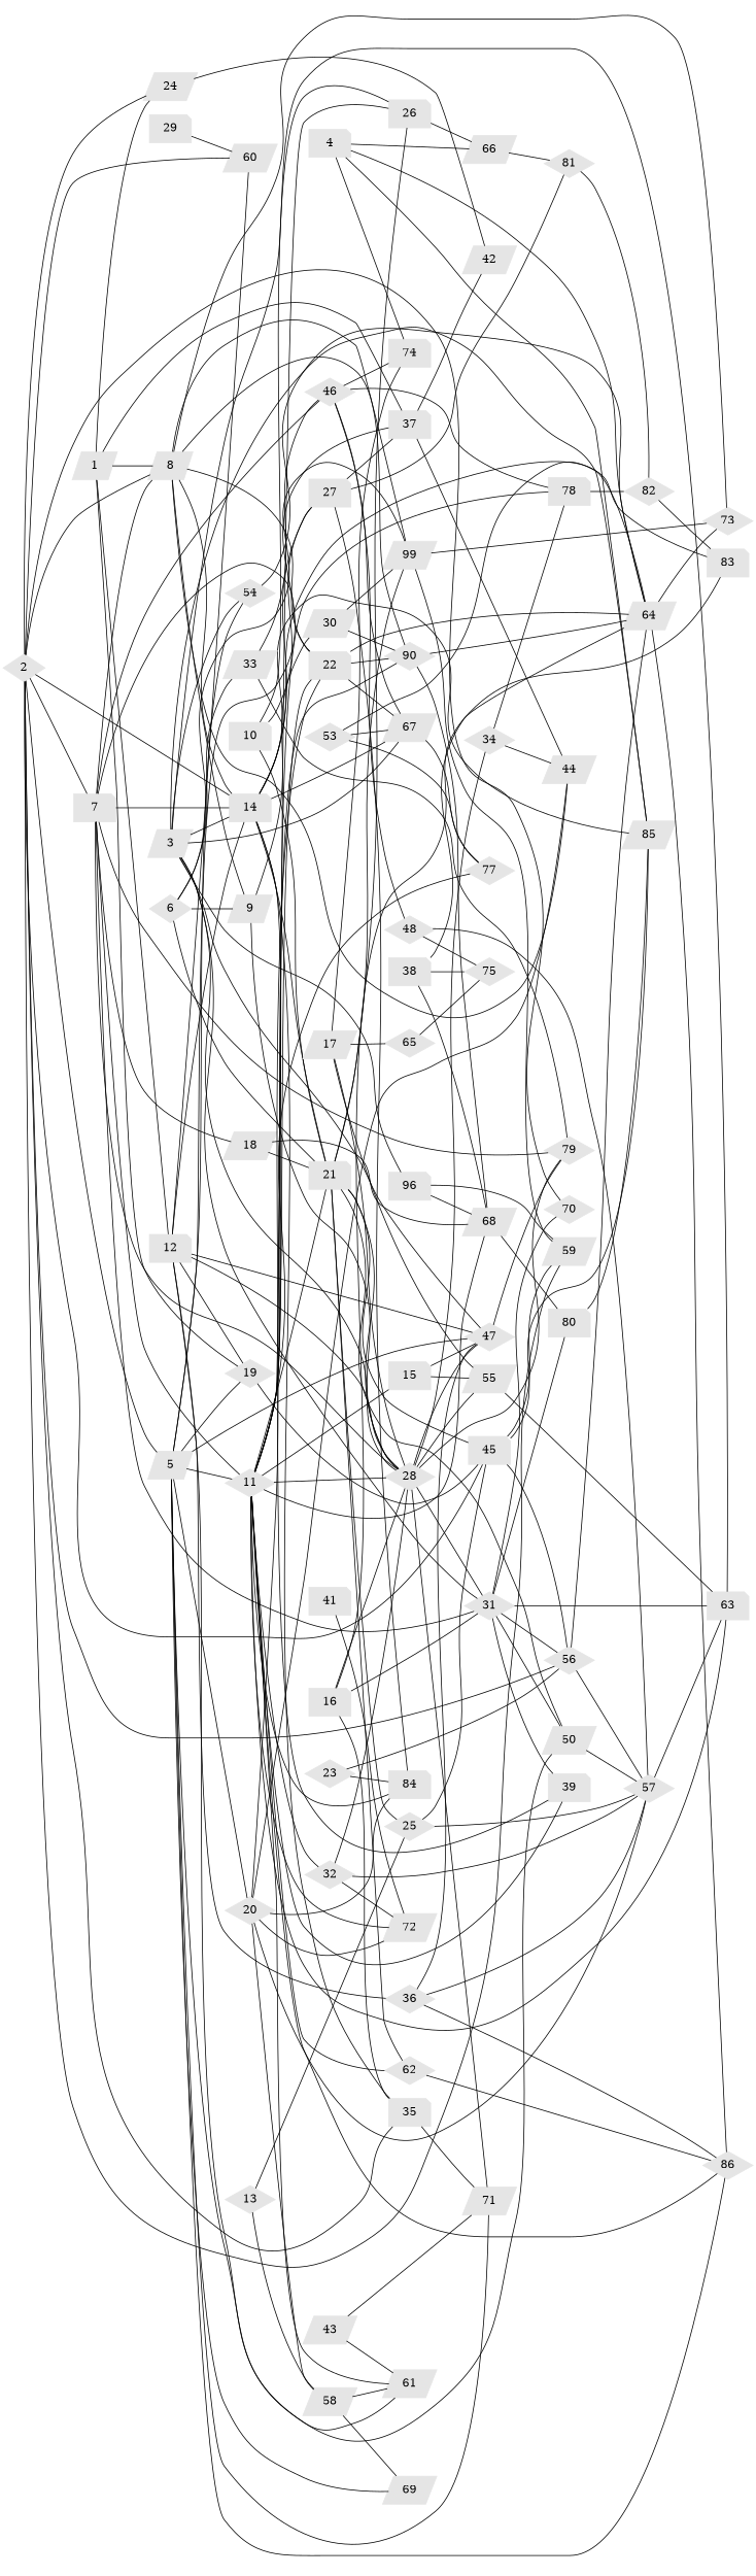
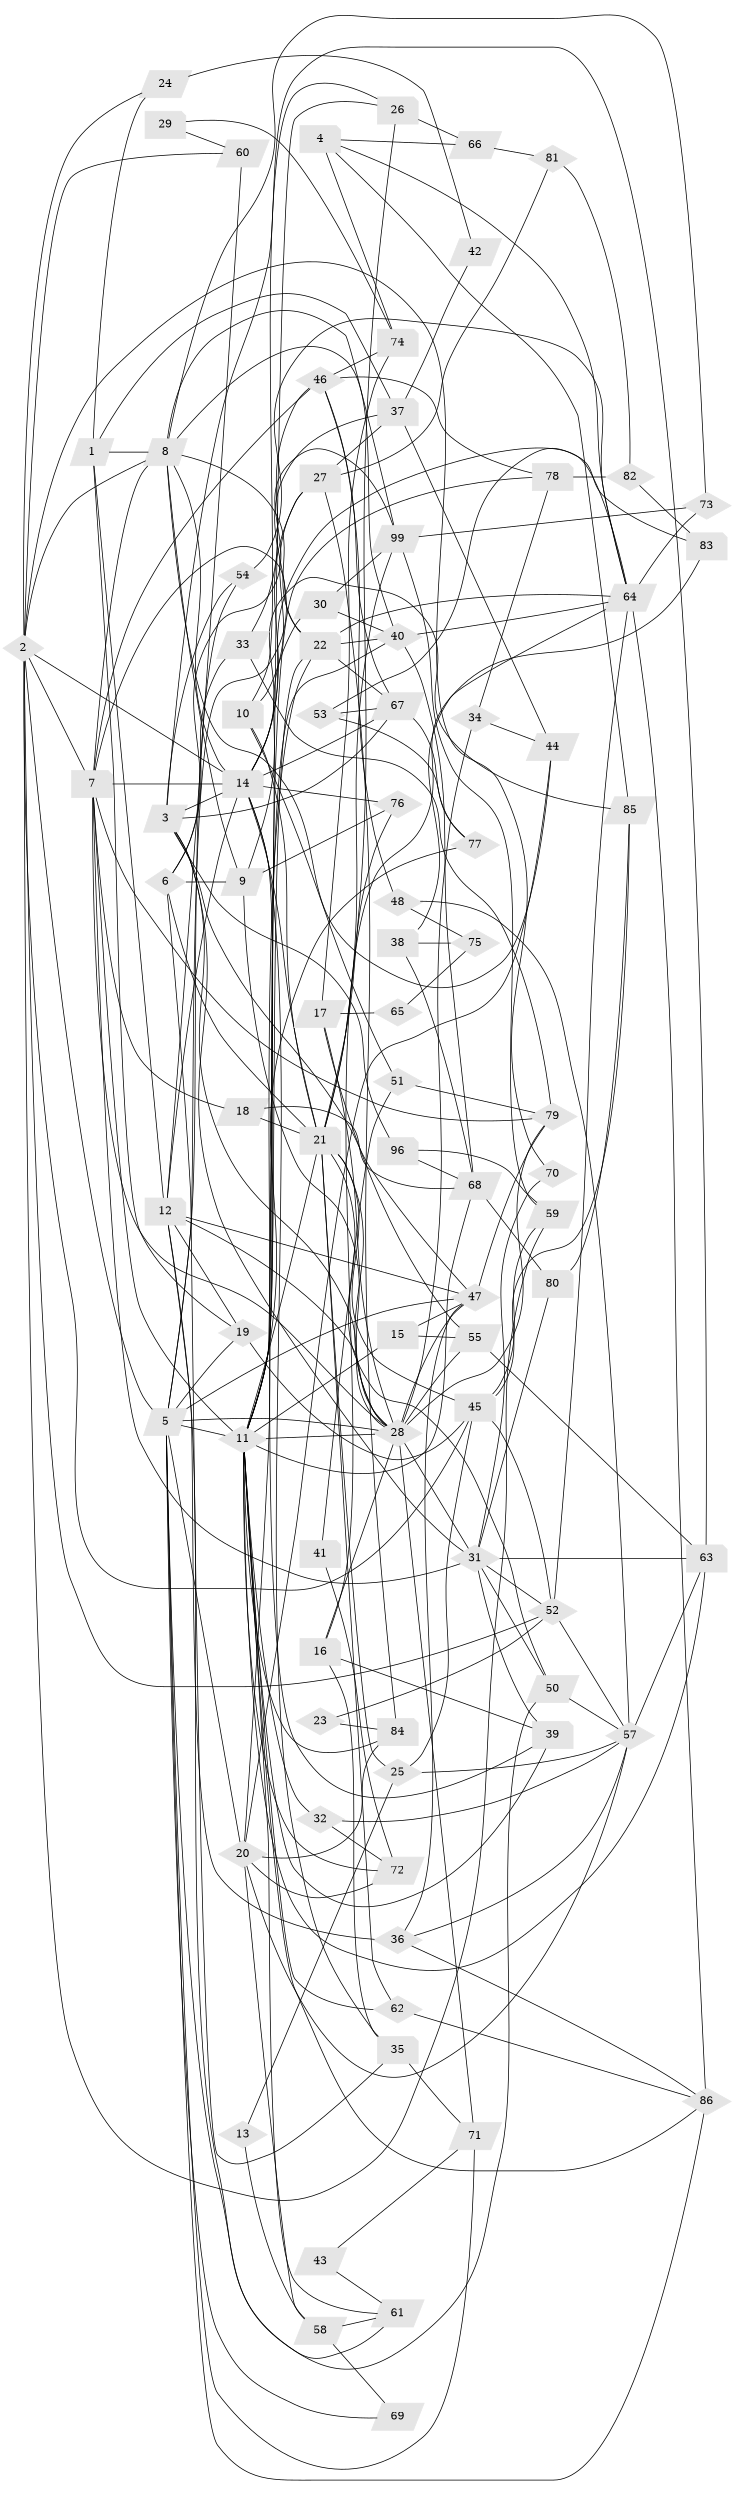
  graph {
    rankdir=LR
    node [color=gray90 shape=diamond style=filled]
    edge [weight=1.0]
    1 [shape=parallelogram]
    8 [shape=parallelogram]
    12 [shape=note]
    19
    24 [shape=parallelogram]
    37 [shape=note]
    14 [shape=note]
    9 [shape=parallelogram]
    n9 [label=99 shape=parallelogram]
    22 [shape=note]
-   40 [label=90]
+   40
    44 [shape=parallelogram]
    73
    28
    60 [shape=parallelogram]
    47
    36
    50 [shape=parallelogram]
    45 [shape=note]
    42 [shape=parallelogram]
    31
    71 [shape=parallelogram]
    79
    55 [shape=parallelogram]
    34
    2
    5 [shape=parallelogram]
    7 [shape=note]
    35 [shape=note]
-   52 [label=56]
+   52
    59 [shape=parallelogram]
    70
    54
    11
    20
    61 [shape=parallelogram]
    69 [shape=parallelogram]
    86
    18 [shape=parallelogram]
    46
    67 [shape=parallelogram]
    85 [shape=parallelogram]
    64 [shape=parallelogram]
    21 [shape=note]
+   76
    27 [shape=note]
    39 [shape=note]
    57
    3 [shape=parallelogram]
    n50 [label=96 shape=note]
    63 [shape=note]
    80 [shape=note]
    68 [shape=parallelogram]
    77
    4 [shape=note]
    66 [shape=parallelogram]
    74 [shape=note]
    81
    26 [shape=note]
    15 [shape=note]
    32
    62
    72 [shape=parallelogram]
    78 [shape=note]
    84 [shape=note]
    58 [shape=parallelogram]
    6
    33 [shape=parallelogram]
    30 [shape=parallelogram]
    25
    48
    10 [shape=note]
+   51
    82
    13
    16 [shape=note]
    83 [shape=note]
    17 [shape=parallelogram]
    65
    75
    23
    29 [shape=note]
    38 [shape=note]
    41 [shape=note]
    43 [shape=parallelogram]
    53
    1 -- 8
    1 -- 12
    1 -- 19
    1 -- 24
    1 -- 37
    8 -- 14
    8 -- 9
    8 -- n9
    8 -- 22
    8 -- 40
    8 -- 44
    8 -- 73
    12 -- 19
    12 -- 14
    12 -- 28
    12 -- 60
    12 -- 47
    12 -- 36
    12 -- 50
    19 -- 45
    24 -- 42
    37 -- 44
    37 -- 42
    14 -- 35
    14 -- 67 [weight=2.0]
    14 -- 85
    14 -- 64
    14 -- 21
+   14 -- 76
    14 -- 27
    14 -- 39
    9 -- 28
+   9 -- 76
    9 -- 30
    n9 -- 73
    n9 -- 59
    22 -- 40
    22 -- 67
    22 -- 64
    40 -- 64
    40 -- 68
    28 -- 47
    28 -- 31
    28 -- 71
    28 -- 79
    28 -- 55 [weight=2.0]
    28 -- 34
    47 -- 79
    36 -- 47
    36 -- 86
    36 -- 57
    50 -- 57
    45 -- 52
    45 -- 59
    45 -- 85
    31 -- 50
    31 -- 52
    31 -- 70 [weight=2.0]
    31 -- 39
    31 -- 63
    31 -- 80
    55 -- 63
    34 -- 44
    34 -- 78
    2 -- 8 [weight=2.0]
    2 -- 24
    2 -- 14
    2 -- 60
    2 -- 45
    2 -- 5
    2 -- 7
-   2 -- 35
+   6 -- 35
    2 -- 52
    2 -- 59
    2 -- 70
    5 -- 19
    5 -- 37
-   32 -- 28
+   5 -- 28
    5 -- 47
    5 -- 71
    5 -- 54
    5 -- 11
    5 -- 20
    5 -- 61
    5 -- 69
    5 -- 86
    7 -- 8
    7 -- 14 [weight=2.0]
    7 -- 22
    7 -- 28
    7 -- 31
    7 -- 79
    7 -- 11
    7 -- 18
    7 -- 46
    35 -- 71
    52 -- 64
    52 -- 57
    54 -- 64
    11 -- 22
    11 -- 40
    11 -- 28 [weight=2.0]
    11 -- 61
    11 -- 86
    11 -- 21 [weight=2.0]
    11 -- 39
    11 -- 63
    11 -- 68
    11 -- 77
    11 -- 26
    11 -- 15
    11 -- 32
    11 -- 62
    11 -- 72 [weight=2.0]
    11 -- 78
    11 -- 84
    20 -- 22
    20 -- 44
    20 -- 57
    20 -- 72
    20 -- 84
    20 -- 58
    18 -- 21
    18 -- 68
    46 -- 67
    46 -- 74
    46 -- 78
    46 -- 48
    67 -- 77
    64 -- 73
    64 -- 86
    21 -- n9
    21 -- 28
    21 -- 50
    21 -- 45
+   21 -- 76
    21 -- 26
    21 -- 62
    21 -- 25
    27 -- 37
    27 -- 81
    27 -- 84
    57 -- 63
    3 -- 14 [weight=2.0]
    3 -- 28
    3 -- 47
    3 -- 31
    3 -- 54
    3 -- 67
-   3 -- 85
    3 -- n50
    3 -- 63
    n50 -- 59
    n50 -- 68
    80 -- 85
    68 -- 80
    4 -- 85
    4 -- 64
    4 -- 66
    4 -- 74
    66 -- 81
    81 -- 82
    26 -- 66
    15 -- 47
    15 -- 55
    32 -- 57
    32 -- 72
    62 -- 86
    78 -- 82
    58 -- 61
    58 -- 69
    6 -- 9
    6 -- n9
    6 -- 21
    6 -- 33
    33 -- 79
    33 -- 46
    30 -- n9
    30 -- 40
    25 -- 45
    25 -- 57
    48 -- 57
    48 -- 75
    10 -- 21
    10 -- 27
    10 -- 26
+   10 -- 51
+   51 -- 79
    82 -- 83
    13 -- 58
    13 -- 25
    16 -- 28
    16 -- 35
-   16 -- 31
+   16 -- 39
    16 -- 83
    17 -- 28
    17 -- 55
    17 -- 74
    17 -- 65
    65 -- 75
    23 -- 52
    23 -- 84
    29 -- 60
+   29 -- 74
    38 -- 64
    38 -- 68
    38 -- 75
    41 -- 72
+   41 -- 51
    43 -- 71
    43 -- 61
    53 -- 67
    53 -- 77
    53 -- 83
  }
